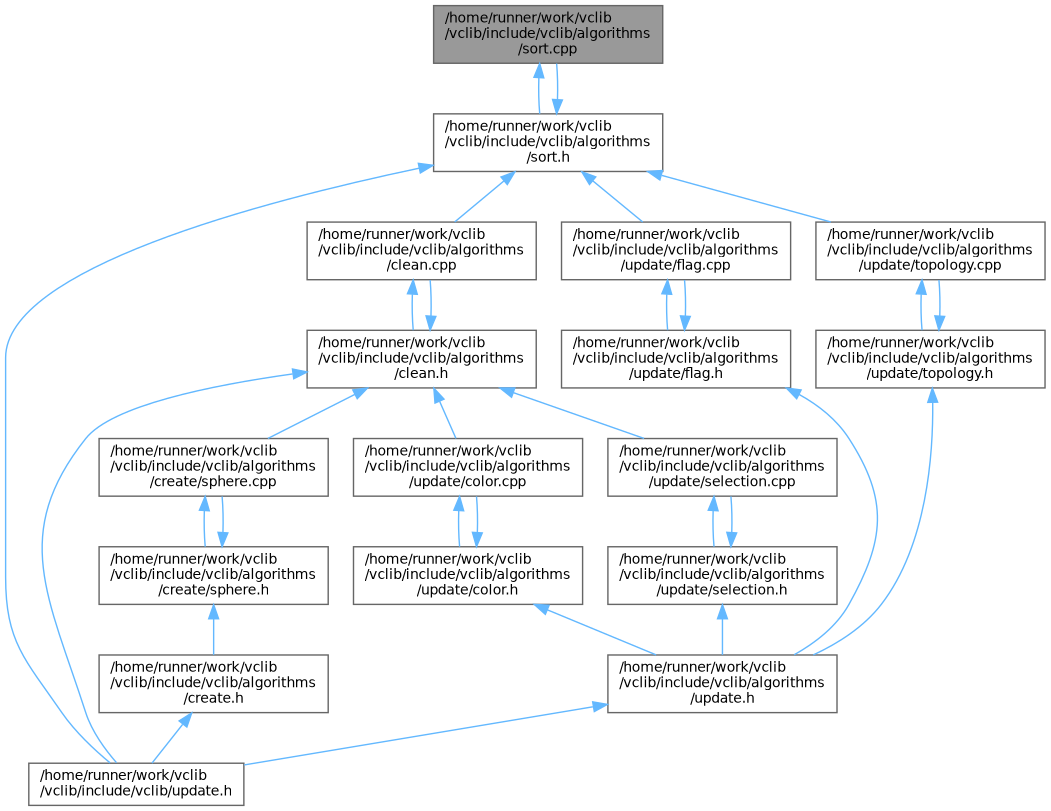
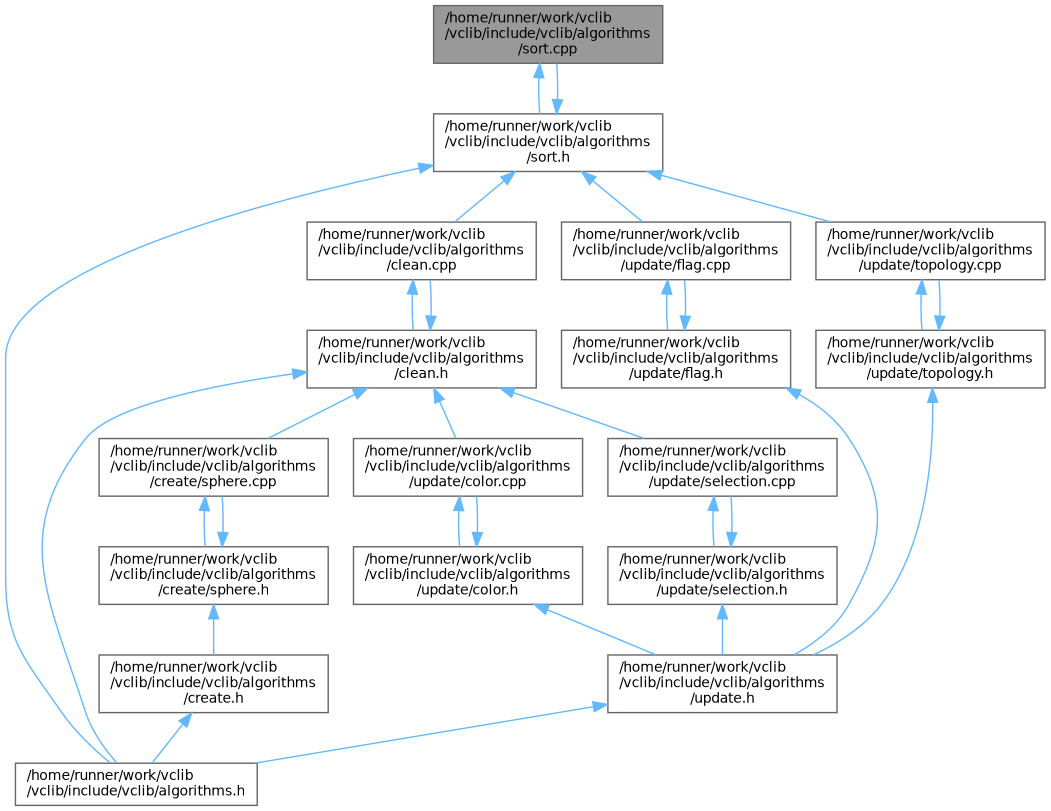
  digraph {
    node [color=grey40 fillcolor=white fontname=Helvetica fontsize=10 shape=box style=filled]
    edge [color=steelblue1 dir=back fontname=Helvetica fontsize=10 labelfontname=Helvetica labelfontsize=10 style=solid]
    n1 [color=gray40 fillcolor=grey60 fontcolor=black height=0.2 label="/home/runner/work/vclib\l/vclib/include/vclib/algorithms\l/sort.cpp" width=0.4]
    n2 [height=0.2 label="/home/runner/work/vclib\l/vclib/include/vclib/algorithms\l/sort.h" width=0.4]
-   n3 [height=0.2 label="/home/runner/work/vclib\l/vclib/include/vclib/update.h" width=0.4]
+   n3 [height=0.2 label="/home/runner/work/vclib\l/vclib/include/vclib/algorithms.h" width=0.4]
    n4 [height=0.2 label="/home/runner/work/vclib\l/vclib/include/vclib/algorithms\l/clean.cpp" width=0.4]
    n5 [height=0.2 label="/home/runner/work/vclib\l/vclib/include/vclib/algorithms\l/update/flag.cpp" width=0.4]
    n6 [height=0.2 label="/home/runner/work/vclib\l/vclib/include/vclib/algorithms\l/update/topology.cpp" width=0.4]
    n7 [height=0.2 label="/home/runner/work/vclib\l/vclib/include/vclib/algorithms\l/clean.h" width=0.4]
    n8 [height=0.2 label="/home/runner/work/vclib\l/vclib/include/vclib/algorithms\l/create/sphere.cpp" width=0.4]
    n9 [height=0.2 label="/home/runner/work/vclib\l/vclib/include/vclib/algorithms\l/update/color.cpp" width=0.4]
    n10 [height=0.2 label="/home/runner/work/vclib\l/vclib/include/vclib/algorithms\l/update/selection.cpp" width=0.4]
    n11 [height=0.2 label="/home/runner/work/vclib\l/vclib/include/vclib/algorithms\l/create/sphere.h" width=0.4]
    n12 [height=0.2 label="/home/runner/work/vclib\l/vclib/include/vclib/algorithms\l/create.h" width=0.4]
    n13 [height=0.2 label="/home/runner/work/vclib\l/vclib/include/vclib/algorithms\l/update/color.h" width=0.4]
    n14 [height=0.2 label="/home/runner/work/vclib\l/vclib/include/vclib/algorithms\l/update.h" width=0.4]
    n15 [height=0.2 label="/home/runner/work/vclib\l/vclib/include/vclib/algorithms\l/update/selection.h" width=0.4]
    n16 [height=0.2 label="/home/runner/work/vclib\l/vclib/include/vclib/algorithms\l/update/flag.h" width=0.4]
    n17 [height=0.2 label="/home/runner/work/vclib\l/vclib/include/vclib/algorithms\l/update/topology.h" width=0.4]
    n1 -> n2
    n2 -> n1
    n2 -> n3
    n2 -> n4
    n2 -> n5
    n2 -> n6
    n4 -> n7
    n5 -> n16
    n6 -> n17
    n7 -> n3
    n7 -> n4
    n7 -> n8
    n7 -> n9
    n7 -> n10
    n8 -> n11
    n9 -> n13
    n10 -> n15
    n11 -> n8
    n11 -> n12
    n12 -> n3
    n13 -> n9
    n13 -> n14
    n14 -> n3
    n15 -> n10
    n15 -> n14
    n16 -> n5
    n16 -> n14
    n17 -> n6
    n17 -> n14
  }
